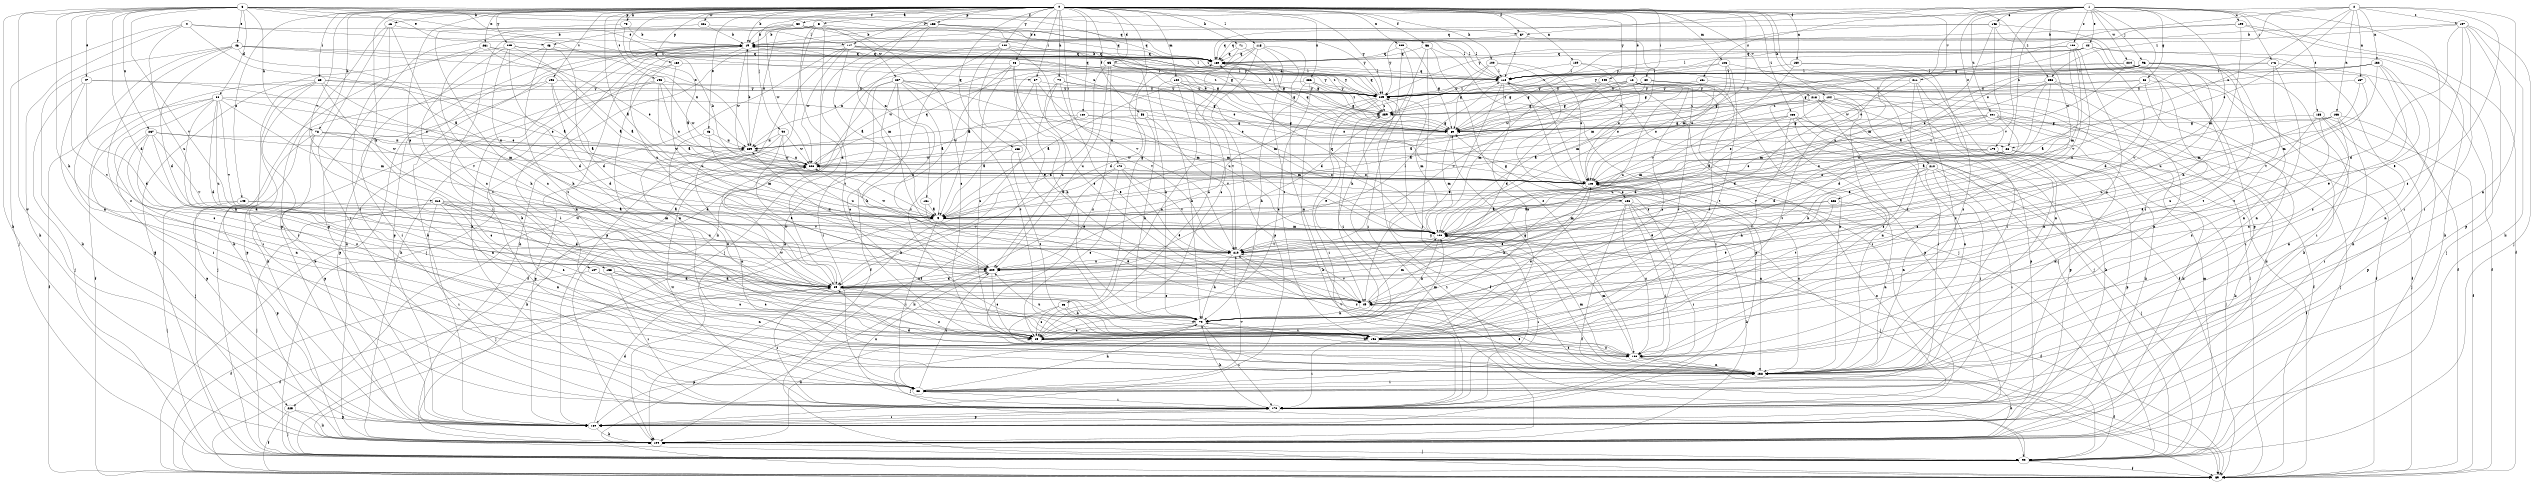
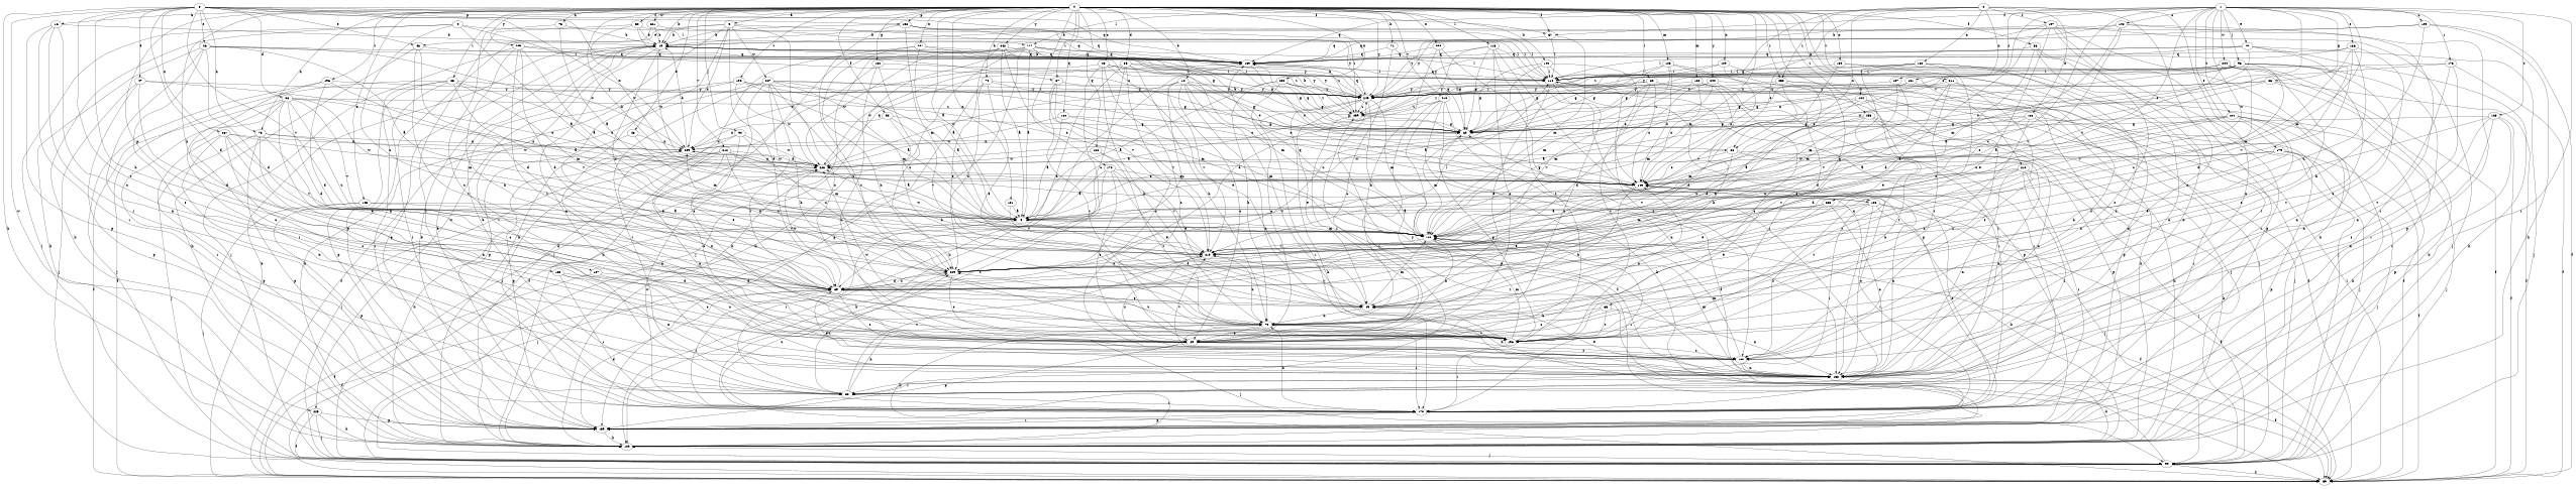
  strict digraph {
    0
    5
    9
    12
    16
    19
    23
    35
    43
    50
    53
    56
    57
    65
    71
    73
    74
    78
    80
    83
    87
    90
    100
    104
    106
    107
    115
    120
    125
    128
    129
    130
    131
    143
    152
    153
    158
    164
    168
    170
    193
    196
    210
    211
    212
    218
    221
    231
    235
    236
    240
    242
    245
    249
    253
    258
    169
    39
    48
    109
    225
    239
    29
    227
    99
    49
    88
    149
    209
    219
    69
    138
    198
    228
    178
    159
    79
    59
    118
    188
    259
    1
    28
    44
    66
    96
    117
    148
    176
    179
    181
    183
    186
    199
    201
    223
    224
    2
    132
    136
    137
    197
    3
    36
    46
    47
    237
    4
    0 -> 5 [label=a]
    0 -> 9 [label=a]
    0 -> 12 [label=b]
    0 -> 16 [label=b]
    0 -> 19 [label=b]
    0 -> 23 [label=c]
    0 -> 35 [label=d]
    0 -> 43 [label=e]
    0 -> 50 [label=f]
    0 -> 53 [label=f]
    0 -> 56 [label=f]
    0 -> 57 [label=f]
    0 -> 65 [label=g]
    0 -> 71 [label=h]
    0 -> 73 [label=h]
    0 -> 74 [label=h]
    0 -> 78 [label=h]
    0 -> 80 [label=i]
    0 -> 83 [label=i]
    0 -> 87 [label=i]
    0 -> 90 [label=j]
    0 -> 100 [label=k]
    0 -> 104 [label=k]
    0 -> 106 [label=k]
    0 -> 107 [label=k]
    0 -> 115 [label=l]
    0 -> 120 [label=m]
    0 -> 125 [label=m]
    0 -> 128 [label=m]
    0 -> 129 [label=n]
    0 -> 130 [label=n]
    0 -> 131 [label=n]
    0 -> 143 [label=o]
    0 -> 152 [label=p]
    0 -> 153 [label=p]
    0 -> 158 [label=p]
    0 -> 164 [label=q]
    0 -> 168 [label=q]
    0 -> 170 [label=r]
    0 -> 193 [label=t]
    0 -> 196 [label=t]
    0 -> 210 [label=v]
    0 -> 211 [label=v]
    0 -> 212 [label=v]
    0 -> 218 [label=v]
    0 -> 221 [label=w]
    0 -> 231 [label=x]
    0 -> 235 [label=x]
    0 -> 236 [label=x]
    0 -> 240 [label=y]
    0 -> 242 [label=y]
    0 -> 245 [label=y]
    0 -> 249 [label=y]
    0 -> 253 [label=z]
    0 -> 258 [label=z]
    5 -> 19 [label=b]
    5 -> 169 [label=q]
    5 -> 39 [label=d]
    5 -> 48 [label=e]
    5 -> 109 [label=k]
    5 -> 225 [label=w]
    5 -> 239 [label=x]
    5 -> 29 [label=c]
    5 -> 227 [label=w]
    9 -> 128 [label=m]
    9 -> 99 [label=j]
    9 -> 49 [label=e]
    9 -> 88 [label=i]
    12 -> 249 [label=y]
    12 -> 29 [label=c]
    12 -> 149 [label=o]
    12 -> 209 [label=u]
    12 -> 219 [label=v]
    12 -> 69 [label=g]
    12 -> 138 [label=n]
    12 -> 198 [label=t]
    12 -> 228 [label=w]
    16 -> 19 [label=b]
    16 -> 29 [label=c]
    16 -> 88 [label=i]
    16 -> 178 [label=r]
    16 -> 159 [label=p]
    19 -> 169 [label=q]
    19 -> 88 [label=i]
    19 -> 209 [label=u]
    19 -> 138 [label=n]
    19 -> 228 [label=w]
    19 -> 159 [label=p]
    23 -> 249 [label=y]
    23 -> 239 [label=x]
    23 -> 29 [label=c]
    23 -> 49 [label=e]
    23 -> 79 [label=h]
    23 -> 59 [label=f]
    23 -> 118 [label=l]
    35 -> 128 [label=m]
    35 -> 249 [label=y]
    35 -> 39 [label=d]
    35 -> 209 [label=u]
    35 -> 228 [label=w]
    35 -> 79 [label=h]
    35 -> 118 [label=l]
    35 -> 188 [label=s]
    43 -> 128 [label=m]
    43 -> 39 [label=d]
    43 -> 239 [label=x]
    50 -> 19 [label=b]
    50 -> 88 [label=i]
    50 -> 69 [label=g]
    50 -> 228 [label=w]
    50 -> 118 [label=l]
    53 -> 239 [label=x]
    53 -> 219 [label=v]
    53 -> 69 [label=g]
    53 -> 79 [label=h]
    56 -> 169 [label=q]
    56 -> 39 [label=d]
    56 -> 99 [label=j]
    56 -> 178 [label=r]
    56 -> 188 [label=s]
    57 -> 128 [label=m]
    57 -> 249 [label=y]
    57 -> 118 [label=l]
    65 -> 29 [label=c]
    65 -> 138 [label=n]
    65 -> 198 [label=t]
    65 -> 79 [label=h]
    71 -> 169 [label=q]
    71 -> 29 [label=c]
    71 -> 69 [label=g]
    73 -> 9 [label=a]
    73 -> 19 [label=b]
    73 -> 29 [label=c]
    74 -> 249 [label=y]
    74 -> 49 [label=e]
    74 -> 209 [label=u]
    74 -> 69 [label=g]
    74 -> 59 [label=f]
    78 -> 239 [label=x]
    78 -> 29 [label=c]
    78 -> 99 [label=j]
    78 -> 138 [label=n]
    78 -> 228 [label=w]
    78 -> 159 [label=p]
    80 -> 9 [label=a]
    80 -> 249 [label=y]
    80 -> 99 [label=j]
    80 -> 149 [label=o]
    80 -> 198 [label=t]
    80 -> 259 [label=z]
    83 -> 128 [label=m]
    83 -> 249 [label=y]
    83 -> 88 [label=i]
    83 -> 149 [label=o]
    83 -> 219 [label=v]
    83 -> 178 [label=r]
    83 -> 159 [label=p]
    83 -> 59 [label=f]
    87 -> 128 [label=m]
    87 -> 249 [label=y]
    87 -> 219 [label=v]
    87 -> 198 [label=t]
    90 -> 239 [label=x]
    90 -> 49 [label=e]
    90 -> 209 [label=u]
    90 -> 228 [label=w]
    90 -> 159 [label=p]
    100 -> 149 [label=o]
    100 -> 209 [label=u]
    100 -> 69 [label=g]
    100 -> 118 [label=l]
    100 -> 188 [label=s]
    104 -> 9 [label=a]
    104 -> 39 [label=d]
-   104 -> 99 [label=m]
+   104 -> 99 [label=j]
    104 -> 198 [label=t]
    104 -> 188 [label=s]
    104 -> 259 [label=z]
    106 -> 9 [label=a]
    106 -> 109 [label=k]
    106 -> 99 [label=j]
    106 -> 88 [label=i]
    106 -> 69 [label=g]
    106 -> 178 [label=r]
    106 -> 59 [label=f]
    106 -> 188 [label=s]
    107 -> 39 [label=d]
    107 -> 29 [label=c]
    107 -> 59 [label=f]
    115 -> 169 [label=q]
    115 -> 39 [label=d]
    115 -> 29 [label=c]
    115 -> 69 [label=g]
    115 -> 138 [label=n]
    115 -> 198 [label=t]
    115 -> 159 [label=p]
    120 -> 249 [label=y]
    120 -> 29 [label=c]
    120 -> 149 [label=o]
    120 -> 219 [label=v]
    120 -> 79 [label=h]
    125 -> 128 [label=m]
    125 -> 88 [label=i]
    125 -> 149 [label=o]
    125 -> 69 [label=g]
    125 -> 198 [label=t]
    125 -> 118 [label=l]
    128 -> 169 [label=q]
    128 -> 219 [label=v]
    128 -> 228 [label=w]
    128 -> 178 [label=r]
    128 -> 79 [label=h]
    128 -> 59 [label=f]
    129 -> 99 [label=j]
    129 -> 149 [label=o]
    129 -> 118 [label=l]
    129 -> 259 [label=z]
    130 -> 219 [label=v]
    130 -> 138 [label=n]
    130 -> 118 [label=l]
    130 -> 188 [label=s]
    131 -> 9 [label=a]
    131 -> 219 [label=v]
    143 -> 9 [label=a]
    143 -> 99 [label=j]
    143 -> 219 [label=v]
    143 -> 159 [label=p]
    152 -> 109 [label=k]
    152 -> 209 [label=u]
    152 -> 138 [label=n]
    152 -> 118 [label=l]
    153 -> 39 [label=d]
    153 -> 29 [label=c]
    153 -> 138 [label=n]
    153 -> 178 [label=r]
    158 -> 19 [label=b]
    158 -> 128 [label=m]
    158 -> 249 [label=y]
    158 -> 169 [label=q]
    158 -> 198 [label=t]
    158 -> 118 [label=l]
    164 -> 9 [label=a]
    164 -> 128 [label=m]
    164 -> 69 [label=g]
    164 -> 228 [label=w]
    168 -> 49 [label=e]
    168 -> 198 [label=t]
    168 -> 228 [label=w]
    170 -> 9 [label=a]
    170 -> 109 [label=k]
    170 -> 29 [label=c]
    170 -> 49 [label=e]
    170 -> 149 [label=o]
    170 -> 219 [label=v]
    193 -> 9 [label=a]
    193 -> 249 [label=y]
    193 -> 109 [label=k]
    193 -> 149 [label=o]
    193 -> 228 [label=w]
    193 -> 159 [label=p]
    196 -> 9 [label=a]
    196 -> 249 [label=y]
    196 -> 39 [label=d]
    196 -> 99 [label=j]
    196 -> 88 [label=i]
    210 -> 99 [label=j]
    210 -> 49 [label=e]
    210 -> 88 [label=i]
    210 -> 149 [label=o]
    210 -> 138 [label=n]
    210 -> 198 [label=t]
    210 -> 178 [label=r]
    211 -> 249 [label=y]
    211 -> 39 [label=d]
    211 -> 138 [label=n]
    211 -> 198 [label=t]
    211 -> 188 [label=s]
    212 -> 9 [label=a]
    212 -> 128 [label=m]
-   212 -> 39 [label=d]
+   212 -> 228 [label=d]
    212 -> 29 [label=c]
    212 -> 99 [label=j]
    212 -> 209 [label=u]
    212 -> 138 [label=n]
    212 -> 178 [label=r]
    218 -> 9 [label=a]
    218 -> 109 [label=k]
    218 -> 88 [label=i]
    218 -> 138 [label=n]
    218 -> 159 [label=p]
    218 -> 59 [label=f]
    218 -> 259 [label=z]
    221 -> 19 [label=b]
    221 -> 159 [label=p]
    221 -> 118 [label=l]
    231 -> 9 [label=a]
    231 -> 169 [label=q]
    231 -> 109 [label=k]
    231 -> 149 [label=o]
    231 -> 79 [label=h]
    235 -> 169 [label=q]
    235 -> 69 [label=g]
    235 -> 178 [label=r]
    235 -> 79 [label=h]
    236 -> 9 [label=a]
    236 -> 249 [label=y]
    236 -> 29 [label=c]
    236 -> 69 [label=g]
    236 -> 79 [label=h]
    236 -> 259 [label=z]
    240 -> 128 [label=m]
    240 -> 249 [label=y]
    240 -> 39 [label=d]
    240 -> 178 [label=r]
    240 -> 159 [label=p]
    242 -> 9 [label=a]
    242 -> 169 [label=q]
    242 -> 109 [label=k]
    242 -> 99 [label=j]
    242 -> 49 [label=e]
    242 -> 219 [label=v]
    242 -> 69 [label=g]
    245 -> 9 [label=a]
    245 -> 169 [label=q]
    245 -> 39 [label=d]
    245 -> 99 [label=j]
    245 -> 198 [label=t]
    245 -> 79 [label=h]
    245 -> 259 [label=z]
    249 -> 19 [label=b]
    249 -> 128 [label=m]
    249 -> 169 [label=q]
    249 -> 109 [label=k]
    249 -> 49 [label=e]
    249 -> 178 [label=r]
    249 -> 59 [label=f]
    249 -> 259 [label=z]
    253 -> 128 [label=m]
    253 -> 109 [label=k]
    253 -> 209 [label=u]
    253 -> 69 [label=g]
    253 -> 138 [label=n]
    253 -> 198 [label=t]
    253 -> 159 [label=p]
    258 -> 128 [label=m]
    258 -> 249 [label=y]
    258 -> 39 [label=d]
    258 -> 109 [label=k]
    258 -> 49 [label=e]
    258 -> 59 [label=f]
    169 -> 19 [label=b]
    169 -> 109 [label=k]
    169 -> 69 [label=g]
    169 -> 118 [label=l]
    39 -> 49 [label=e]
    39 -> 209 [label=u]
    39 -> 228 [label=w]
    39 -> 178 [label=r]
    39 -> 59 [label=f]
    39 -> 188 [label=s]
    48 -> 169 [label=q]
    48 -> 39 [label=d]
    48 -> 109 [label=k]
    48 -> 198 [label=t]
    109 -> 99 [label=j]
    225 -> 109 [label=k]
    225 -> 99 [label=j]
    225 -> 159 [label=p]
    225 -> 59 [label=f]
    239 -> 19 [label=b]
    239 -> 138 [label=n]
    239 -> 228 [label=w]
    29 -> 149 [label=o]
    29 -> 159 [label=p]
    29 -> 188 [label=s]
    29 -> 259 [label=z]
    227 -> 9 [label=a]
    227 -> 128 [label=m]
    227 -> 249 [label=y]
    227 -> 29 [label=c]
    227 -> 88 [label=i]
    227 -> 149 [label=o]
    227 -> 209 [label=u]
    227 -> 198 [label=t]
    227 -> 79 [label=h]
    227 -> 59 [label=f]
    99 -> 59 [label=f]
    99 -> 259 [label=z]
    49 -> 128 [label=m]
    49 -> 219 [label=v]
    49 -> 79 [label=h]
    88 -> 19 [label=b]
    88 -> 209 [label=u]
    88 -> 219 [label=v]
    88 -> 178 [label=r]
    88 -> 79 [label=h]
    149 -> 106 [label=o]
    149 -> 49 [label=e]
    149 -> 138 [label=n]
    149 -> 79 [label=h]
    209 -> 39 [label=d]
    209 -> 239 [label=x]
    209 -> 29 [label=c]
    219 -> 209 [label=u]
    219 -> 79 [label=h]
    219 -> 118 [label=l]
    219 -> 188 [label=s]
    69 -> 19 [label=b]
    69 -> 128 [label=m]
    69 -> 169 [label=q]
    69 -> 239 [label=x]
    138 -> 128 [label=m]
    138 -> 249 [label=y]
    138 -> 39 [label=d]
    138 -> 109 [label=k]
    138 -> 49 [label=e]
    138 -> 88 [label=i]
    138 -> 149 [label=o]
    198 -> 128 [label=m]
    198 -> 239 [label=x]
    198 -> 209 [label=u]
    198 -> 69 [label=g]
    198 -> 228 [label=w]
    198 -> 178 [label=r]
    198 -> 188 [label=s]
    228 -> 169 [label=q]
    228 -> 109 [label=k]
    228 -> 239 [label=x]
    228 -> 149 [label=o]
    178 -> 19 [label=b]
    178 -> 149 [label=o]
    178 -> 209 [label=u]
    178 -> 228 [label=w]
    178 -> 159 [label=p]
    178 -> 79 [label=h]
    159 -> 19 [label=b]
    159 -> 39 [label=d]
    159 -> 109 [label=k]
    159 -> 178 [label=r]
    79 -> 109 [label=k]
    79 -> 29 [label=c]
    79 -> 99 [label=j]
    79 -> 198 [label=t]
    79 -> 178 [label=r]
    59 -> 19 [label=b]
    59 -> 118 [label=l]
    118 -> 249 [label=y]
    118 -> 169 [label=q]
    118 -> 29 [label=c]
    118 -> 49 [label=e]
    118 -> 178 [label=r]
    118 -> 159 [label=p]
    118 -> 59 [label=f]
    188 -> 128 [label=m]
    188 -> 219 [label=v]
    188 -> 138 [label=n]
    188 -> 79 [label=h]
    188 -> 59 [label=f]
    259 -> 19 [label=b]
    259 -> 69 [label=g]
    1 -> 57 [label=f]
    1 -> 128 [label=m]
    1 -> 149 [label=o]
    1 -> 209 [label=u]
    1 -> 219 [label=v]
    1 -> 178 [label=r]
    1 -> 28 [label=c]
    1 -> 44 [label=e]
    1 -> 66 [label=g]
    1 -> 96 [label=j]
    1 -> 117 [label=l]
    1 -> 148 [label=o]
    1 -> 176 [label=r]
    1 -> 179 [label=s]
    1 -> 181 [label=s]
    1 -> 183 [label=s]
    1 -> 186 [label=s]
    1 -> 199 [label=u]
    1 -> 201 [label=u]
    1 -> 223 [label=w]
    1 -> 224 [label=w]
    28 -> 109 [label=k]
    28 -> 149 [label=o]
    28 -> 219 [label=v]
    28 -> 138 [label=n]
    28 -> 228 [label=w]
    44 -> 249 [label=y]
    44 -> 169 [label=q]
    44 -> 39 [label=d]
    44 -> 109 [label=k]
    44 -> 99 [label=j]
    44 -> 149 [label=o]
    44 -> 118 [label=l]
    66 -> 9 [label=a]
    66 -> 249 [label=y]
    66 -> 69 [label=g]
    66 -> 178 [label=r]
    66 -> 59 [label=f]
    96 -> 249 [label=y]
    96 -> 239 [label=x]
    96 -> 149 [label=o]
    96 -> 209 [label=u]
    96 -> 219 [label=v]
    96 -> 69 [label=g]
    96 -> 138 [label=n]
    96 -> 198 [label=t]
    96 -> 178 [label=r]
    96 -> 118 [label=l]
    117 -> 9 [label=a]
    117 -> 169 [label=q]
    117 -> 109 [label=k]
    117 -> 99 [label=j]
    117 -> 149 [label=o]
    117 -> 228 [label=w]
    117 -> 159 [label=p]
    117 -> 118 [label=l]
    117 -> 259 [label=z]
    148 -> 19 [label=b]
    148 -> 128 [label=m]
    148 -> 249 [label=y]
    148 -> 88 [label=i]
    148 -> 219 [label=v]
    148 -> 159 [label=p]
    176 -> 138 [label=n]
    176 -> 198 [label=t]
    176 -> 228 [label=w]
    176 -> 59 [label=f]
    176 -> 118 [label=l]
    179 -> 99 [label=j]
    179 -> 149 [label=o]
    179 -> 228 [label=w]
    179 -> 159 [label=p]
    179 -> 79 [label=h]
    179 -> 59 [label=f]
    181 -> 249 [label=y]
    181 -> 69 [label=g]
    181 -> 138 [label=n]
    183 -> 49 [label=e]
    183 -> 69 [label=g]
    183 -> 138 [label=n]
    183 -> 159 [label=p]
    183 -> 59 [label=f]
    183 -> 188 [label=s]
    186 -> 128 [label=m]
    186 -> 169 [label=q]
    186 -> 29 [label=c]
    186 -> 209 [label=u]
    186 -> 219 [label=v]
    186 -> 259 [label=z]
    199 -> 19 [label=b]
    199 -> 169 [label=q]
    199 -> 109 [label=k]
    199 -> 79 [label=h]
    199 -> 59 [label=f]
    201 -> 9 [label=a]
    201 -> 39 [label=d]
    201 -> 109 [label=k]
    201 -> 29 [label=c]
    201 -> 99 [label=j]
    201 -> 149 [label=o]
    201 -> 69 [label=g]
    201 -> 79 [label=h]
    223 -> 9 [label=a]
    223 -> 128 [label=m]
    223 -> 49 [label=e]
    223 -> 138 [label=n]
    224 -> 9 [label=a]
    224 -> 109 [label=k]
    224 -> 29 [label=c]
    224 -> 69 [label=g]
    224 -> 59 [label=f]
    224 -> 118 [label=l]
    2 -> 258 [label=z]
    2 -> 169 [label=q]
    2 -> 149 [label=o]
    2 -> 69 [label=g]
    2 -> 138 [label=n]
    2 -> 188 [label=s]
    2 -> 28 [label=c]
    2 -> 132 [label=n]
    2 -> 136 [label=n]
    2 -> 137 [label=n]
    2 -> 197 [label=t]
    132 -> 128 [label=m]
    132 -> 49 [label=e]
    132 -> 69 [label=g]
    132 -> 138 [label=n]
    132 -> 118 [label=l]
    132 -> 188 [label=s]
    132 -> 259 [label=z]
    136 -> 9 [label=a]
    136 -> 29 [label=c]
    136 -> 99 [label=j]
    136 -> 209 [label=u]
    136 -> 69 [label=g]
    136 -> 178 [label=r]
    137 -> 128 [label=m]
    137 -> 249 [label=y]
    137 -> 219 [label=v]
    197 -> 19 [label=b]
    197 -> 169 [label=q]
    197 -> 39 [label=d]
    197 -> 109 [label=k]
    197 -> 99 [label=j]
    197 -> 49 [label=e]
    197 -> 88 [label=i]
    197 -> 159 [label=p]
    3 -> 57 [label=f]
    3 -> 78 [label=h]
    3 -> 158 [label=p]
    3 -> 169 [label=q]
    3 -> 39 [label=d]
    3 -> 48 [label=e]
    3 -> 109 [label=k]
    3 -> 225 [label=w]
    3 -> 239 [label=x]
    3 -> 219 [label=v]
    3 -> 198 [label=t]
    3 -> 79 [label=h]
    3 -> 259 [label=z]
    3 -> 28 [label=c]
    3 -> 36 [label=d]
    3 -> 46 [label=e]
    3 -> 47 [label=e]
    3 -> 237 [label=x]
    36 -> 128 [label=m]
    36 -> 39 [label=d]
    36 -> 29 [label=c]
    36 -> 149 [label=o]
    36 -> 209 [label=u]
    36 -> 219 [label=v]
    36 -> 178 [label=r]
    36 -> 79 [label=h]
    36 -> 59 [label=f]
    36 -> 259 [label=z]
    46 -> 9 [label=a]
    46 -> 249 [label=y]
    46 -> 169 [label=q]
    46 -> 39 [label=d]
    46 -> 109 [label=k]
    46 -> 239 [label=x]
    46 -> 138 [label=n]
    46 -> 188 [label=s]
    47 -> 249 [label=y]
    47 -> 39 [label=d]
    47 -> 99 [label=j]
    47 -> 149 [label=o]
    47 -> 159 [label=p]
    237 -> 39 [label=d]
    237 -> 239 [label=x]
    237 -> 219 [label=v]
    237 -> 138 [label=n]
    237 -> 228 [label=w]
    237 -> 159 [label=p]
    237 -> 188 [label=s]
    4 -> 9 [label=a]
    4 -> 87 [label=i]
    4 -> 109 [label=k]
    4 -> 99 [label=j]
    4 -> 209 [label=u]
    4 -> 117 [label=l]
  }
